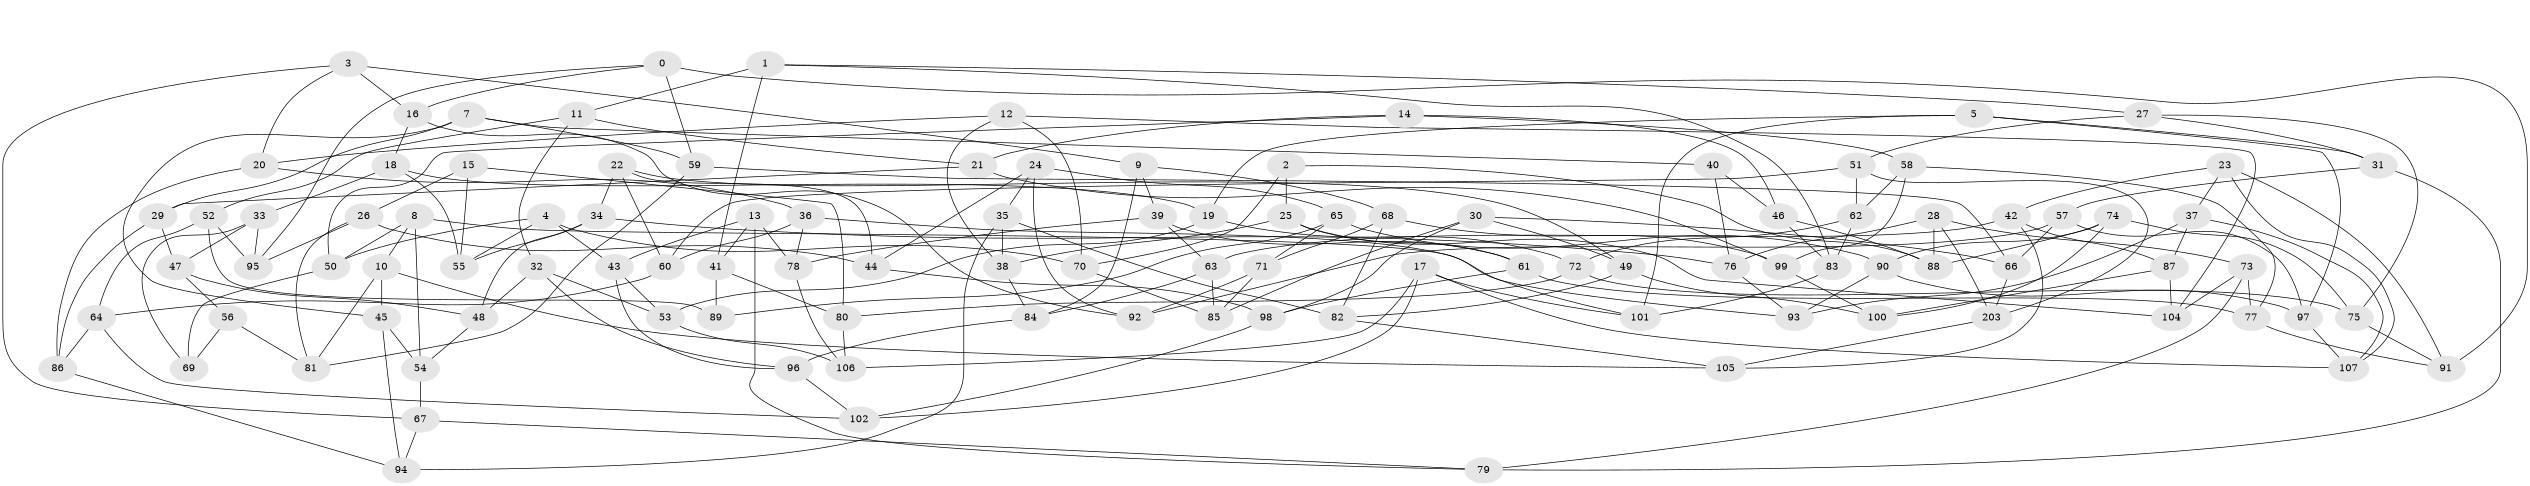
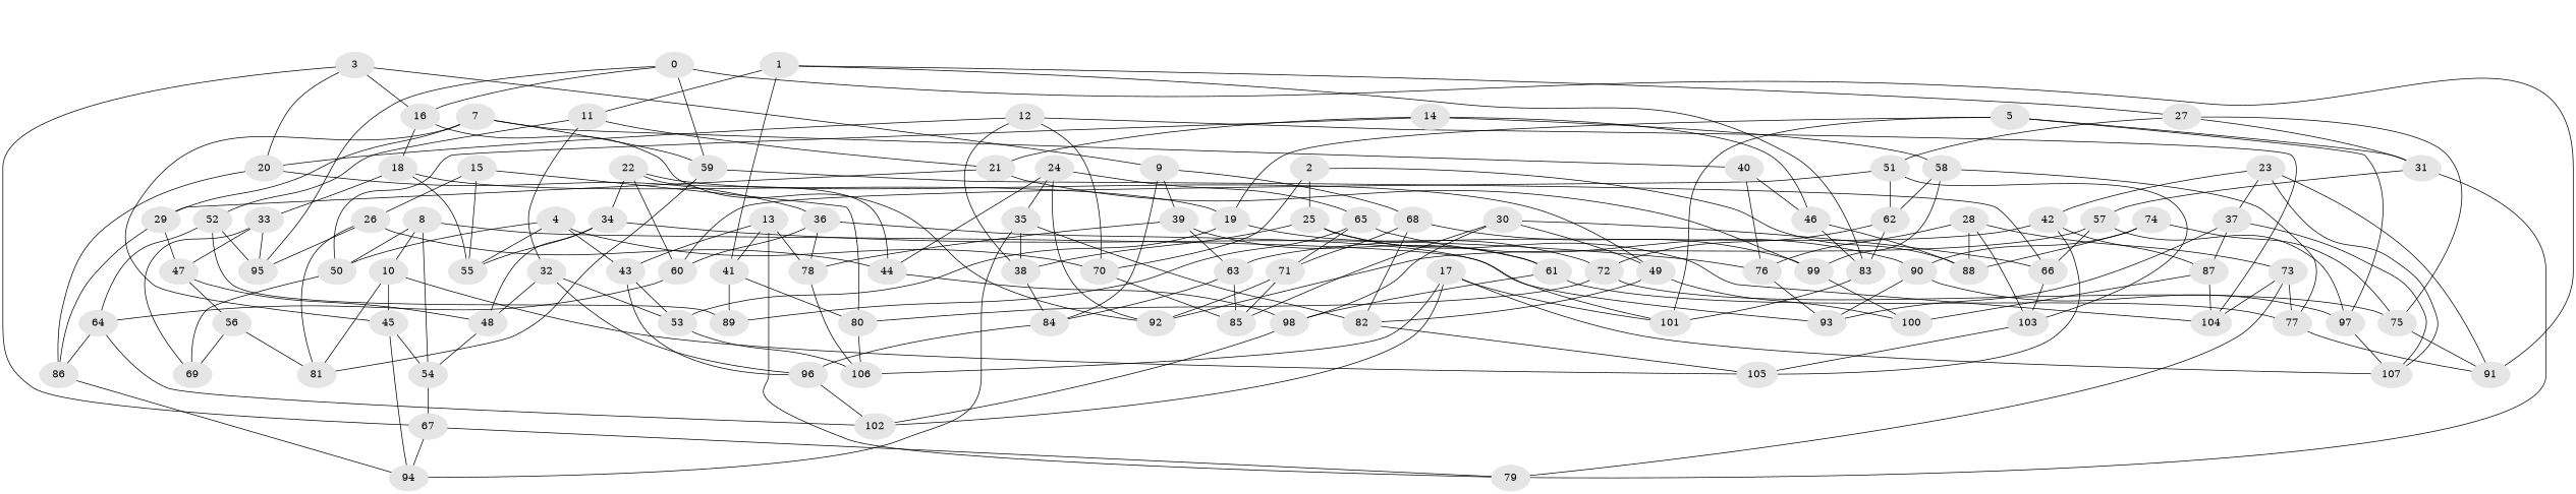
  graph {
    node [color=gray90 style=filled]
    1
    11
    27
    41
    83
    21
    32
    52
    31
    51
    75
    80
    89
    101
    2
    25
    70
    88
    38
    104
    61
    85
    3
    9
    16
    20
    67
    39
    68
    84
    18
    92
    36
    86
    79
    94
    4
    43
    50
    55
    53
    96
    69
    5
    19
    97
    72
    57
    107
    n50 [label=0]
    59
    91
    95
    81
    66
    7
    29
    40
    45
    47
    46
    76
    54
    8
    10
    93
    105
    78
    63
    99
    82
    71
    48
    64
    12
    13
    106
    14
    58
    62
    77
    15
    26
    44
    33
    17
    102
    60
    100
    22
    34
    49
    98
    23
    37
    42
    87
    24
    35
    65
    90
-   103 [label=203]
+   103
    28
    73
    56
    30
    74
    1 -- 11
    1 -- 27
    1 -- 41
    1 -- 83
    11 -- 21
    11 -- 32
    11 -- 52
    27 -- 31
    27 -- 51
    27 -- 75
    41 -- 80
    41 -- 89
    83 -- 101
    21 -- 29
    21 -- 99
    32 -- 53
    32 -- 96
    32 -- 48
    52 -- 89
    52 -- 95
    52 -- 64
    31 -- 79
    31 -- 57
    51 -- 62
    51 -- 60
    51 -- 103
    75 -- 91
    80 -- 106
    2 -- 25
    2 -- 70
    2 -- 88
    25 -- 38
    25 -- 104
    25 -- 61
    70 -- 85
    38 -- 84
    61 -- 77
    61 -- 98
    3 -- 9
    3 -- 16
    3 -- 20
    3 -- 67
    9 -- 39
    9 -- 68
    9 -- 84
    16 -- 18
    16 -- 92
    20 -- 36
    20 -- 86
    67 -- 79
    67 -- 94
    39 -- 61
    39 -- 78
    39 -- 63
    68 -- 99
    68 -- 82
    68 -- 71
    84 -- 96
    18 -- 55
    18 -- 19
    18 -- 33
    36 -- 101
    36 -- 78
    36 -- 60
    86 -- 94
    4 -- 70
    4 -- 43
    4 -- 50
    4 -- 55
    43 -- 53
    43 -- 96
    50 -- 69
    53 -- 106
    96 -- 102
    5 -- 31
    5 -- 101
    5 -- 19
    5 -- 97
    19 -- 53
    19 -- 72
    97 -- 107
    72 -- 75
    72 -- 80
    57 -- 92
    57 -- 97
    57 -- 66
    n50 -- 16
    n50 -- 59
    n50 -- 91
    n50 -- 95
    59 -- 81
    59 -- 66
    66 -- 103
    7 -- 59
    7 -- 29
    7 -- 40
    7 -- 45
    29 -- 86
    29 -- 47
    40 -- 46
    40 -- 76
    45 -- 94
    45 -- 54
    47 -- 48
    47 -- 56
    46 -- 83
    46 -- 88
    76 -- 93
    54 -- 67
    8 -- 50
    8 -- 54
    8 -- 10
    8 -- 93
    10 -- 81
    10 -- 45
    10 -- 105
    78 -- 106
    63 -- 85
    63 -- 84
    99 -- 100
    82 -- 105
    71 -- 85
    71 -- 92
    48 -- 54
    64 -- 86
    64 -- 102
    12 -- 70
    12 -- 38
    12 -- 104
    12 -- 20
    13 -- 41
    13 -- 79
    13 -- 43
    13 -- 78
    14 -- 21
    14 -- 50
    14 -- 46
    14 -- 58
    58 -- 99
    58 -- 62
    58 -- 77
    62 -- 83
    62 -- 72
    77 -- 91
    15 -- 80
    15 -- 55
    15 -- 26
    26 -- 95
    26 -- 81
    26 -- 44
    44 -- 98
    33 -- 69
    33 -- 95
    33 -- 47
    17 -- 101
    17 -- 107
    17 -- 106
    17 -- 102
    60 -- 64
    22 -- 44
    22 -- 60
    22 -- 34
    22 -- 49
    34 -- 55
    34 -- 76
    34 -- 48
    49 -- 82
    49 -- 100
    98 -- 102
    23 -- 107
    23 -- 91
    23 -- 37
    23 -- 42
    37 -- 107
    37 -- 93
    37 -- 87
    42 -- 105
    42 -- 63
    42 -- 87
    87 -- 104
    87 -- 100
    24 -- 92
    24 -- 44
    24 -- 35
    24 -- 65
    35 -- 38
    35 -- 94
    35 -- 82
    65 -- 89
    65 -- 71
    65 -- 90
    90 -- 97
    90 -- 93
    103 -- 105
    28 -- 88
    28 -- 76
    28 -- 103
    28 -- 73
    73 -- 104
    73 -- 79
    73 -- 77
    56 -- 69
    56 -- 81
    30 -- 85
    30 -- 66
    30 -- 49
    30 -- 98
    74 -- 75
    74 -- 88
-   74 -- 100
    74 -- 90
  }
